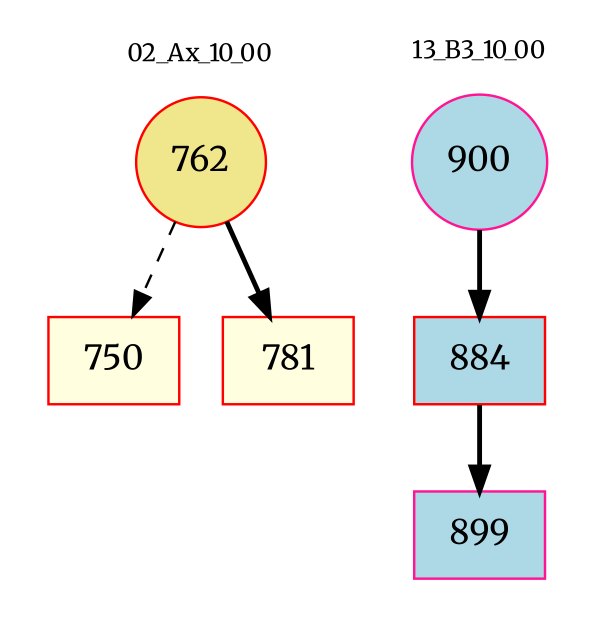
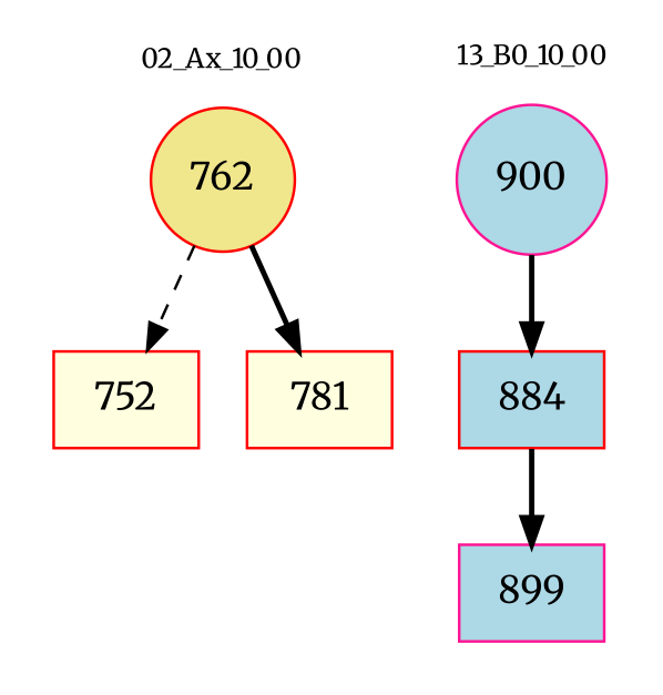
  digraph {
    fontname=Merriweather
    node [color=red fillcolor=lightblue fontname=Merriweather shape=box style=filled]
    edge [color=black fontname=Merriweather style=bold]
    n1 [fillcolor=khaki label=762 shape=circle]
-   n2 [fillcolor=lightyellow label=750]
+   n2 [fillcolor=lightyellow label=752]
    n3 [fillcolor=lightyellow label=781]
    n4 [color=deeppink label=900 shape=circle]
    n5 [label=884]
    n6 [color=deeppink label=899]
    subgraph cluster_1 {
      color=white
      fontsize=10
      label="02_Ax_10_00"
      n1
      n2
      n3
    }
    subgraph cluster_2 {
      color=white
      fontsize=10
-     label="13_B3_10_00"
+     label="13_B0_10_00"
      n4
      n5
      n6
    }
    n1 -> n2 [style=dashed]
    n1 -> n3
    n4 -> n5
    n5 -> n6
  }
